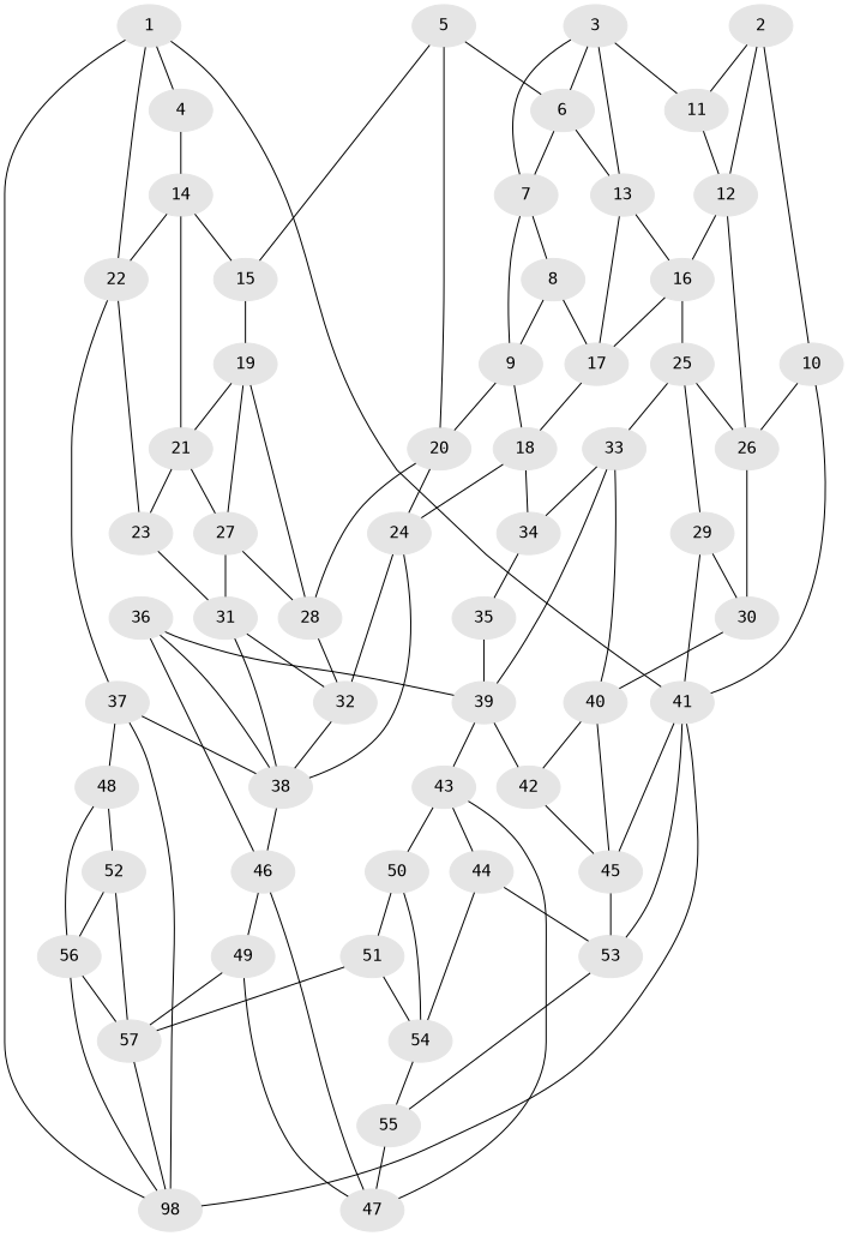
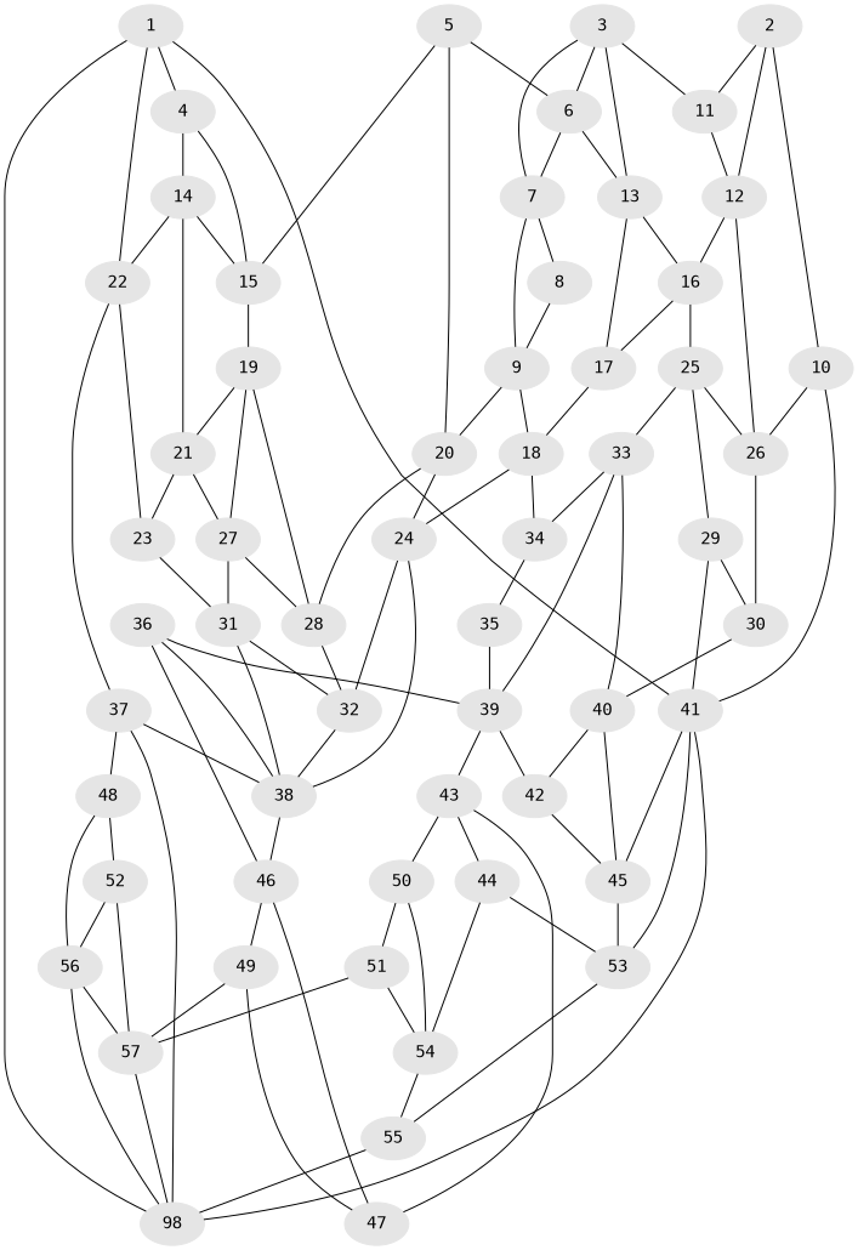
  graph {
    fontname="DejaVu Sans Mono"
    node [color=gray90 fontname="DejaVu Sans Mono" style=filled]
    edge [fontname="DejaVu Sans Mono" weight=1.0]
    1
    4
    22
    41
    n5 [label=98]
    14
    15
    23
    37
    45
    53
    2
    10
    11
    12
    26
    16
    3
    6
    7
    13
    8
    9
    17
    21
    19
    5
    20
    24
    28
    18
    34
    30
    29
    25
    27
    33
    32
    38
    35
    31
    48
    46
    40
    39
    42
    43
    36
    47
    49
    52
    56
    44
    50
    55
    54
    51
    57
    1 -- 4
    1 -- 22
    1 -- 41
    1 -- n5
    4 -- 14
+   4 -- 15
    22 -- 23
    22 -- 37
    41 -- n5
    41 -- 45
    41 -- 53
    14 -- 22
    14 -- 15
    14 -- 21
    15 -- 19
    23 -- 31
    37 -- n5
    37 -- 38
    37 -- 48
    45 -- 53
    53 -- 55
    2 -- 10
    2 -- 11
    2 -- 12
    10 -- 41
    10 -- 26
    11 -- 12
    12 -- 26
    12 -- 16
    26 -- 30
    16 -- 17
    16 -- 25
    3 -- 11
    3 -- 6
    3 -- 7
    3 -- 13
    6 -- 7
    6 -- 13
    7 -- 8
    7 -- 9
    13 -- 16
    13 -- 17
    8 -- 9
-   8 -- 17
    9 -- 20
    9 -- 18
    17 -- 18
    21 -- 23
    21 -- 27
    19 -- 21
    19 -- 28
    19 -- 27
    5 -- 15
    5 -- 6
    5 -- 20
    20 -- 24
    20 -- 28
    24 -- 32
    24 -- 38
    28 -- 32
    18 -- 24
    18 -- 34
    34 -- 35
    30 -- 40 [weight=2.0]
    29 -- 41
    29 -- 30
    25 -- 26
    25 -- 29
    25 -- 33
    27 -- 28
    27 -- 31
    33 -- 34
    33 -- 40
    33 -- 39
    32 -- 38
    38 -- 46
    35 -- 39 [weight=2.0]
    31 -- 32
    31 -- 38
    48 -- 52
    48 -- 56
    46 -- 47
    46 -- 49
    40 -- 45
    40 -- 42 [weight=2.0]
    39 -- 42
    39 -- 43
    42 -- 45
    43 -- 47
    43 -- 44
    43 -- 50
    36 -- 38
    36 -- 46
    36 -- 39
    49 -- 47
    49 -- 57
    52 -- 56
    52 -- 57
    56 -- n5
    56 -- 57
    44 -- 53
    44 -- 54
    50 -- 54
    50 -- 51
-   55 -- 47
+   55 -- n5
    54 -- 55
    51 -- 54
    51 -- 57
    57 -- n5
  }
